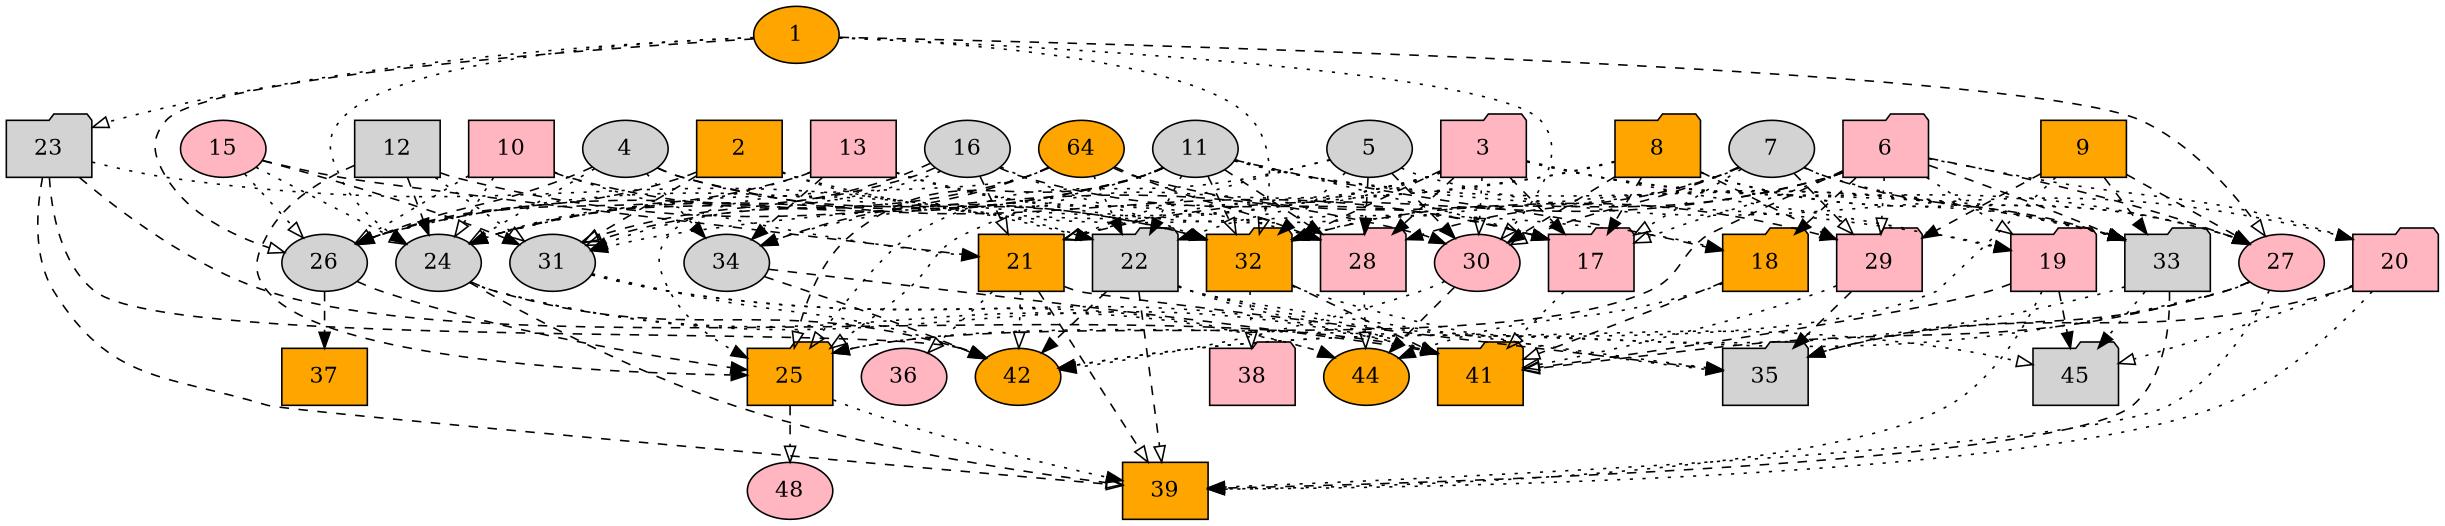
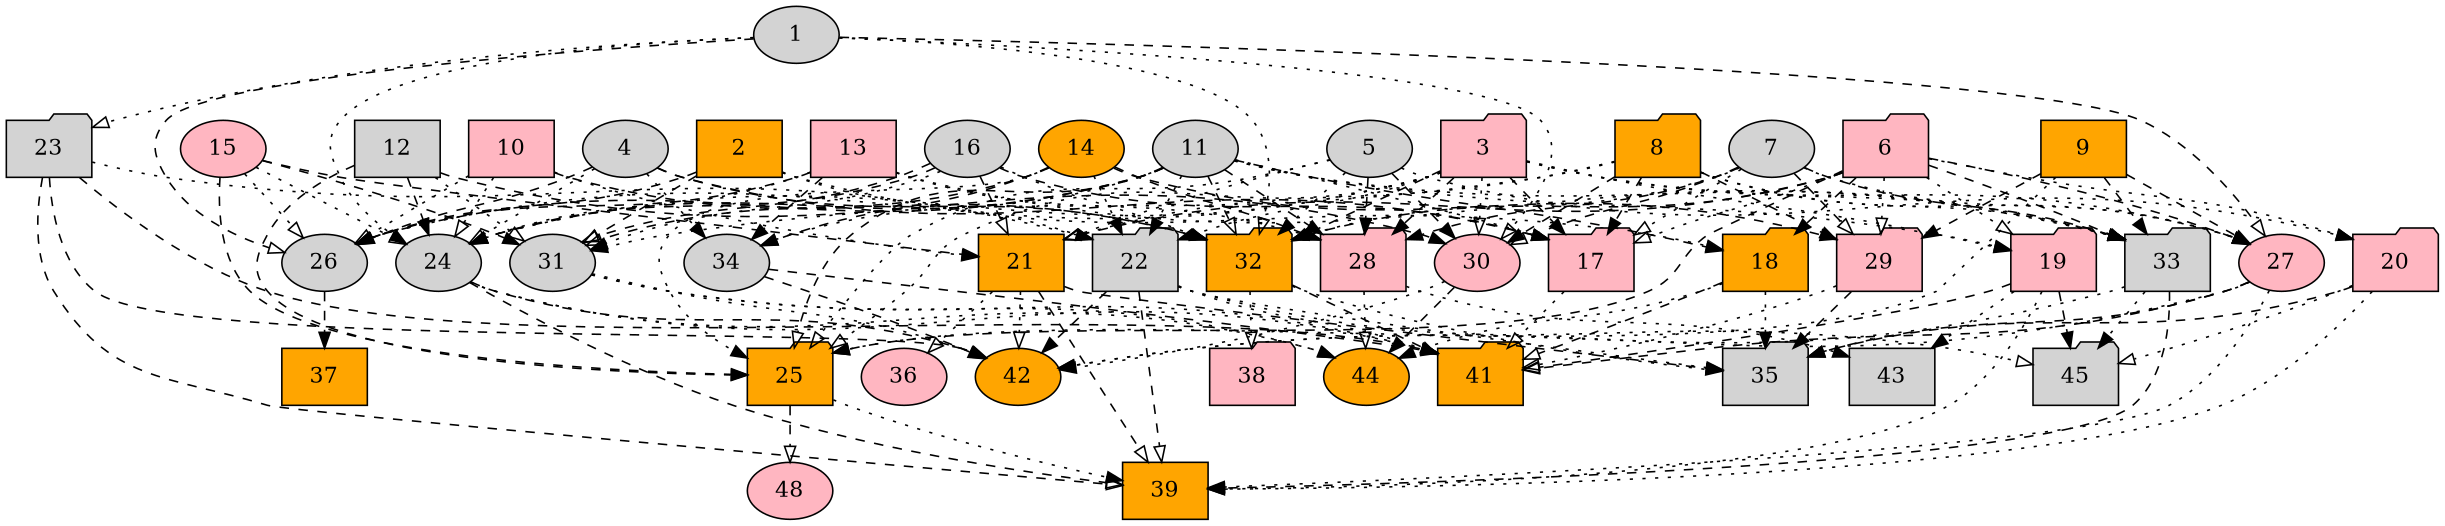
  digraph {
    node [alpha=0.02 fillcolor=lightgrey shape=ellipse style=filled]
    edge [arrowhead=normal style=dotted]
-   1 [alpha=0.04 expect_size=17155072 fillcolor=orange]
+   1 [alpha=0.04 expect_size=17155072]
    23 [alpha=0.14 expect_size=12191744 shape=folder]
    24 [alpha=0.10 expect_size=41501696]
    26 [alpha=0.06 expect_size=40203264]
    27 [alpha=0.12 expect_size=16051200 fillcolor=lightpink]
    30 [expect_size=51868672 fillcolor=lightpink]
    32 [alpha=0.04 expect_size=25987072 fillcolor=orange shape=folder]
    41 [alpha=0.05 expect_size=42137600 fillcolor=orange shape=folder]
    39 [alpha=0.18 expect_size=38607872 fillcolor=orange shape=box]
    42 [alpha=0.20 expect_size=16084992 fillcolor=orange]
    22 [expect_size=47310848 shape=folder]
    44 [alpha=0.11 expect_size=30537728 fillcolor=orange]
    37 [alpha=0.13 expect_size=21758976 fillcolor=orange shape=box]
    35 [alpha=0.15 expect_size=38256640 shape=folder]
    38 [alpha=0.18 expect_size=49298432 fillcolor=lightpink shape=folder]
    2 [alpha=0.14 expect_size=30788608 fillcolor=orange shape=box]
    18 [alpha=0.14 expect_size=45273088 fillcolor=orange shape=folder]
    31 [alpha=0.09 expect_size=26116096]
    45 [alpha=0.19 expect_size=36299776 shape=folder]
    3 [alpha=0.00 expect_size=30445568 fillcolor=lightpink shape=folder]
    17 [alpha=0.18 expect_size=47807488 fillcolor=lightpink shape=folder]
    19 [alpha=0.03 expect_size=39328768 fillcolor=lightpink shape=folder]
    25 [alpha=0.07 expect_size=39235584 fillcolor=orange shape=folder]
    28 [alpha=0.15 expect_size=11036672 fillcolor=lightpink shape=folder]
    33 [expect_size=29842432 shape=folder]
+   43 [alpha=0.18 expect_size=25893888 shape=box]
    n27 [alpha=0.08 expect_size=37003264 fillcolor=lightpink label=48]
    4 [alpha=0.09 expect_size=12758016]
    34 [expect_size=15697920]
    5 [alpha=0.06 expect_size=9095168]
    20 [alpha=0.09 expect_size=30542848 fillcolor=lightpink shape=folder]
    21 [alpha=0.20 expect_size=21608448 fillcolor=orange shape=box]
    36 [alpha=0.05 expect_size=6999040 fillcolor=lightpink]
    6 [alpha=0.00 expect_size=10703872 fillcolor=lightpink shape=folder]
    29 [alpha=0.19 expect_size=44145664 fillcolor=lightpink shape=folder]
    7 [alpha=0.19 expect_size=19190784]
    8 [alpha=0.17 expect_size=48603136 fillcolor=orange shape=folder]
    9 [alpha=0.16 expect_size=5372928 fillcolor=orange shape=box]
    10 [alpha=0.16 expect_size=50081792 fillcolor=lightpink shape=box]
    11 [alpha=0.11 expect_size=14501888]
    12 [alpha=0.05 expect_size=25104384 shape=box]
    13 [alpha=0.12 expect_size=11403264 fillcolor=lightpink shape=box]
-   14 [alpha=0.19 expect_size=11523072 fillcolor=orange label=64]
+   14 [alpha=0.19 expect_size=11523072 fillcolor=orange]
    15 [alpha=0.00 expect_size=33041408 fillcolor=lightpink]
    16 [alpha=0.10 expect_size=47280128]
    1 -> 23 [arrowhead=onormal]
    1 -> 24
    1 -> 26 [arrowhead=onormal style=dashed]
    1 -> 27 [arrowhead=onormal style=dashed]
    1 -> 30 [arrowhead=onormal]
    1 -> 32 [arrowhead=onormal]
    23 -> 41 [arrowhead=onormal style=dashed]
    23 -> 39 [arrowhead=onormal style=dashed]
    23 -> 42 [arrowhead=onormal style=dashed]
    23 -> 22 [arrowhead=onormal]
    24 -> 41
    24 -> 39 [arrowhead=onormal style=dashed]
    24 -> 42 [arrowhead=onormal style=dashed]
    24 -> 44
    26 -> 37 [style=dashed]
    27 -> 41 [arrowhead=onormal style=dashed]
    27 -> 39
    27 -> 42
    27 -> 35 [arrowhead=onormal style=dashed]
    30 -> 42
    30 -> 44 [style=dashed]
    32 -> 41 [style=dashed]
    32 -> 35
    32 -> 38 [arrowhead=onormal]
    22 -> 41 [arrowhead=onormal]
    22 -> 39 [arrowhead=onormal style=dashed]
    22 -> 42 [style=dashed]
    22 -> 35
    22 -> 45 [arrowhead=onormal]
    2 -> 26 [arrowhead=onormal style=dashed]
    2 -> 22
    2 -> 18 [arrowhead=onormal]
    2 -> 31 [arrowhead=onormal style=dashed]
    18 -> 41 [arrowhead=onormal style=dashed]
    18 -> 44
+   18 -> 35
    31 -> 41
    31 -> 42 [arrowhead=onormal]
    31 -> 44 [arrowhead=onormal]
    3 -> 24
    3 -> 26
    3 -> 27
    3 -> 30 [arrowhead=onormal]
    3 -> 32 [arrowhead=onormal style=dashed]
    3 -> 22
    3 -> 17 [style=dashed]
    3 -> 19
    3 -> 25 [arrowhead=onormal]
    3 -> 28 [style=dashed]
    3 -> 33
    17 -> 41 [arrowhead=onormal]
    19 -> 41 [arrowhead=onormal style=dashed]
    19 -> 39
    19 -> 45 [style=dashed]
+   19 -> 43
    25 -> 39
    25 -> n27 [arrowhead=onormal style=dashed]
    28 -> 44 [arrowhead=onormal]
+   28 -> 43
    33 -> 39 [style=dashed]
    33 -> 42
    33 -> 45
    4 -> 24 [arrowhead=onormal]
    4 -> 26 [arrowhead=onormal style=dashed]
    4 -> 32 [style=dashed]
    4 -> 17 [style=dashed]
    4 -> 34
    34 -> 41 [style=dashed]
    34 -> 42 [style=dashed]
    5 -> 30 [style=dashed]
    5 -> 32
    5 -> 25 [arrowhead=onormal]
    5 -> 28 [style=dashed]
    5 -> 20 [arrowhead=onormal]
    5 -> 21 [arrowhead=onormal]
    20 -> 39 [arrowhead=onormal]
    20 -> 35 [style=dashed]
    20 -> 45 [arrowhead=onormal]
    21 -> 39 [arrowhead=onormal style=dashed]
    21 -> 42 [arrowhead=onormal]
    21 -> 35 [style=dashed]
    21 -> 36 [arrowhead=onormal]
    6 -> 27 [arrowhead=onormal style=dashed]
    6 -> 32 [arrowhead=onormal style=dashed]
    6 -> 18 [style=dashed]
    6 -> 17 [arrowhead=onormal]
    6 -> 19 [arrowhead=onormal]
    6 -> 25 [style=dashed]
    6 -> 33 [arrowhead=onormal style=dashed]
    6 -> 20
    6 -> 21 [arrowhead=onormal style=dashed]
    6 -> 29 [arrowhead=onormal]
    29 -> 41 [arrowhead=onormal]
    29 -> 35 [style=dashed]
    7 -> 27
    7 -> 30 [arrowhead=onormal style=dashed]
    7 -> 32
    7 -> 17 [arrowhead=onormal]
    7 -> 28 [style=dashed]
    7 -> 33 [arrowhead=onormal style=dashed]
    7 -> 29 [arrowhead=onormal style=dashed]
    8 -> 27 [arrowhead=onormal]
    8 -> 30 [style=dashed]
    8 -> 31
    8 -> 17 [style=dashed]
    8 -> 33 [arrowhead=onormal]
    8 -> 21 [arrowhead=onormal]
    8 -> 29 [style=dashed]
    9 -> 27 [style=dashed]
    9 -> 25
    9 -> 33 [style=dashed]
    9 -> 29 [style=dashed]
    10 -> 24 [arrowhead=onormal]
    10 -> 26 [arrowhead=onormal]
    10 -> 32 [arrowhead=onormal style=dashed]
    10 -> 21
    11 -> 24 [style=dashed]
    11 -> 26 [style=dashed]
    11 -> 32 [arrowhead=onormal style=dashed]
    11 -> 22
    11 -> 18 [style=dashed]
    11 -> 17 [arrowhead=onormal]
    11 -> 19 [arrowhead=onormal]
    11 -> 25 [arrowhead=onormal style=dashed]
    11 -> 28 [style=dashed]
    11 -> 33 [arrowhead=onormal]
    11 -> 34
    12 -> 24 [style=dashed]
    12 -> 30 [style=dashed]
    12 -> 31 [arrowhead=onormal]
    12 -> 25 [style=dashed]
    13 -> 24
    13 -> 26 [style=dashed]
    13 -> 28
    13 -> 33 [arrowhead=onormal]
    13 -> 34 [style=dashed]
    14 -> 22
    14 -> 31 [arrowhead=onormal style=dashed]
    14 -> 25
    14 -> 28 [style=dashed]
    14 -> 34 [style=dashed]
    14 -> 29 [style=dashed]
    15 -> 24 [arrowhead=onormal]
    15 -> 26 [arrowhead=onormal]
    15 -> 31 [style=dashed]
-   26 -> 25 [style=dashed]
+   15 -> 25 [style=dashed]
    15 -> 21 [arrowhead=onormal style=dashed]
    16 -> 24 [arrowhead=onormal style=dashed]
    16 -> 32
    16 -> 31 [arrowhead=onormal style=dashed]
    16 -> 31
    16 -> 17 [arrowhead=onormal style=dashed]
    16 -> 21 [arrowhead=onormal style=dashed]
  }
